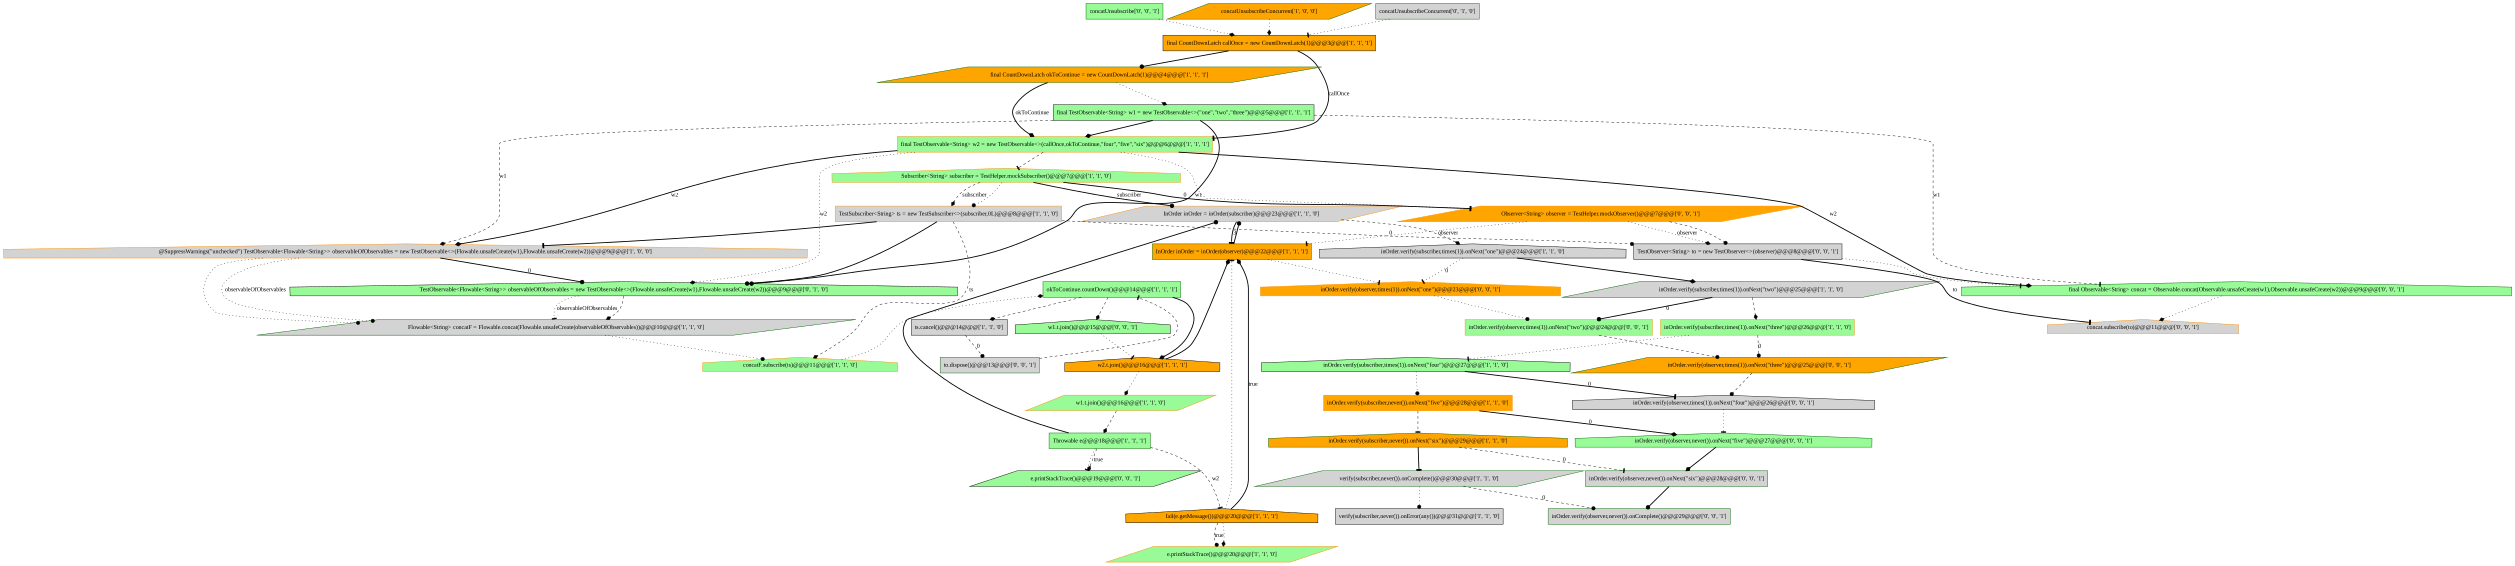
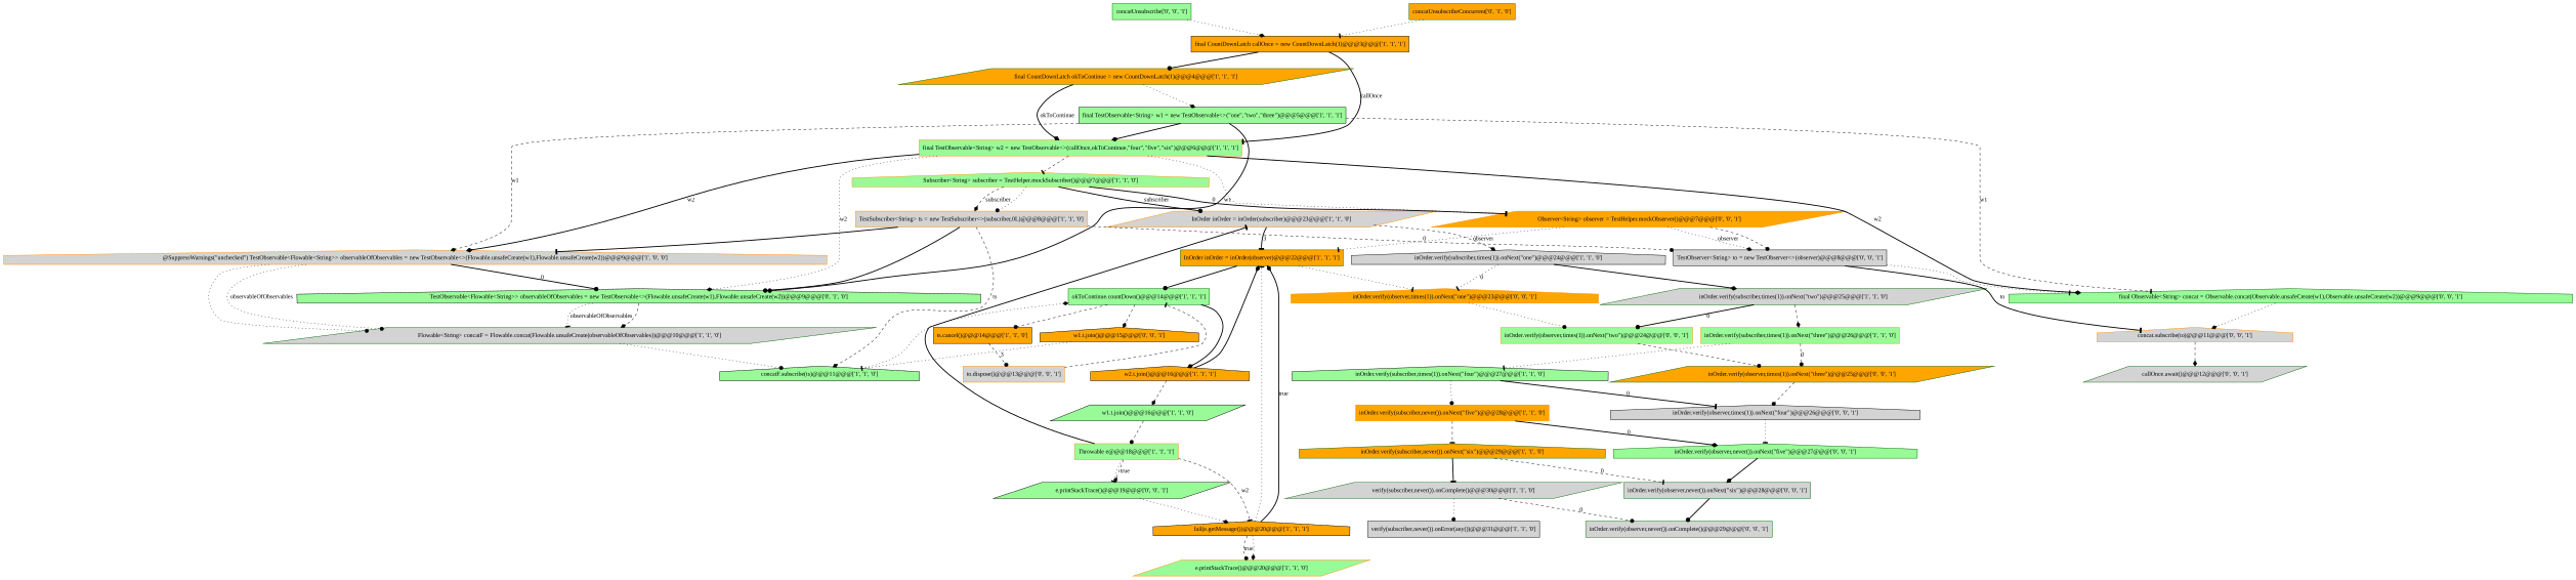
  digraph {
    fontname="Liberation Serif"
    node [color=darkgreen fillcolor=lightgrey fontname="Liberation Serif" shape=box style=filled]
    edge [arrowhead=diamond fontname="Liberation Serif" style=dotted]
    n1 [color=darkorange label="concat.subscribe(to)@@@11@@@['0', '0', '1']" shape=house]
+   n2 [label="callOnce.await()@@@12@@@['0', '0', '1']" shape=parallelogram]
    n3 [color=darkorange fillcolor=orange label="inOrder.verify(subscriber,never()).onNext(\"five\")@@@28@@@['1', '1', '0']"]
    n4 [fillcolor=orange label="inOrder.verify(subscriber,never()).onNext(\"six\")@@@29@@@['1', '1', '0']" shape=house]
    n5 [fillcolor=palegreen label="inOrder.verify(observer,never()).onNext(\"five\")@@@27@@@['0', '0', '1']" shape=house]
    n6 [label="inOrder.verify(observer,never()).onNext(\"six\")@@@28@@@['0', '0', '1']"]
    n7 [label="verify(subscriber,never()).onComplete()@@@30@@@['1', '1', '0']" shape=parallelogram]
-   n8 [color=darkorange fillcolor=palegreen label="concatF.subscribe(ts)@@@11@@@['1', '1', '0']" shape=house]
+   n8 [color=black fillcolor=palegreen label="concatF.subscribe(ts)@@@11@@@['1', '1', '0']" shape=house]
    n9 [fillcolor=palegreen label="okToContinue.countDown()@@@14@@@['1', '1', '1']"]
-   n10 [color=black label="ts.cancel()@@@14@@@['1', '1', '0']"]
+   n10 [color=black fillcolor=orange label="ts.cancel()@@@14@@@['1', '1', '0']"]
    n11 [color=black fillcolor=orange label="w2.t.join()@@@16@@@['1', '1', '1']" shape=house]
-   n12 [color=black fillcolor=palegreen label="w1.t.join()@@@15@@@['0', '0', '1']" shape=house]
+   n12 [color=black fillcolor=orange label="w1.t.join()@@@15@@@['0', '0', '1']" shape=house]
    n13 [color=darkorange fillcolor=palegreen label="Subscriber<String> subscriber = TestHelper.mockSubscriber()@@@7@@@['1', '1', '0']" shape=house]
    n14 [color=darkorange label="InOrder inOrder = inOrder(subscriber)@@@23@@@['1', '1', '0']" shape=parallelogram]
    n15 [color=darkorange label="TestSubscriber<String> ts = new TestSubscriber<>(subscriber,0L)@@@8@@@['1', '1', '0']"]
    n16 [color=darkorange fillcolor=orange label="Observer<String> observer = TestHelper.mockObserver()@@@7@@@['0', '0', '1']" shape=parallelogram]
    n17 [fillcolor=orange label="InOrder inOrder = inOrder(observer)@@@22@@@['1', '1', '1']"]
    n18 [color=black label="inOrder.verify(subscriber,times(1)).onNext(\"one\")@@@24@@@['1', '1', '0']" shape=house]
    n19 [color=darkorange label="@SuppressWarnings(\"unchecked\") TestObservable<Flowable<String>> observableOfObservables = new TestObservable<>(Flowable.unsafeCreate(w1),Flowable.unsafeCreate(w2))@@@9@@@['1', '0', '0']" shape=house]
    n20 [color=black fillcolor=palegreen label="TestObservable<Flowable<String>> observableOfObservables = new TestObservable<>(Flowable.unsafeCreate(w1),Flowable.unsafeCreate(w2))@@@9@@@['0', '1', '0']" shape=house]
    n21 [color=black label="TestObserver<String> to = new TestObserver<>(observer)@@@8@@@['0', '0', '1']"]
    n22 [label="Flowable<String> concatF = Flowable.concat(Flowable.unsafeCreate(observableOfObservables))@@@10@@@['1', '1', '0']" shape=parallelogram]
    n23 [color=darkorange fillcolor=orange label="inOrder.verify(observer,times(1)).onNext(\"one\")@@@23@@@['0', '0', '1']" shape=house]
    n24 [color=darkorange fillcolor=palegreen label="inOrder.verify(observer,times(1)).onNext(\"two\")@@@24@@@['0', '0', '1']"]
    n25 [color=black label="verify(subscriber,never()).onError(any())@@@31@@@['1', '1', '0']"]
-   n26 [fillcolor=palegreen label="Throwable e@@@18@@@['1', '1', '1']"]
+   n26 [color=darkorange fillcolor=palegreen label="Throwable e@@@18@@@['1', '1', '1']"]
    n27 [color=black fillcolor=palegreen label="e.printStackTrace()@@@19@@@['0', '0', '1']" shape=parallelogram]
    n28 [color=black fillcolor=orange label="fail(e.getMessage())@@@20@@@['1', '1', '1']" shape=house]
    n29 [color=darkorange fillcolor=palegreen label="e.printStackTrace()@@@20@@@['1', '1', '0']" shape=parallelogram]
    n30 [label="inOrder.verify(subscriber,times(1)).onNext(\"two\")@@@25@@@['1', '1', '0']" shape=parallelogram]
    n31 [color=darkorange fillcolor=palegreen label="final TestObservable<String> w2 = new TestObservable<>(callOnce,okToContinue,\"four\",\"five\",\"six\")@@@6@@@['1', '1', '1']"]
    n32 [fillcolor=palegreen label="final Observable<String> concat = Observable.concat(Observable.unsafeCreate(w1),Observable.unsafeCreate(w2))@@@9@@@['0', '0', '1']" shape=house]
    n33 [color=black fillcolor=palegreen label="final TestObservable<String> w1 = new TestObservable<>(\"one\",\"two\",\"three\")@@@5@@@['1', '1', '1']"]
    n34 [color=darkorange fillcolor=palegreen label="inOrder.verify(subscriber,times(1)).onNext(\"three\")@@@26@@@['1', '1', '0']"]
    n35 [color=black fillcolor=palegreen label="inOrder.verify(subscriber,times(1)).onNext(\"four\")@@@27@@@['1', '1', '0']" shape=house]
    n36 [fillcolor=orange label="inOrder.verify(observer,times(1)).onNext(\"three\")@@@25@@@['0', '0', '1']" shape=parallelogram]
    n37 [label="inOrder.verify(observer,never()).onComplete()@@@29@@@['0', '0', '1']"]
    n38 [color=black label="inOrder.verify(observer,times(1)).onNext(\"four\")@@@26@@@['0', '0', '1']" shape=house]
-   n39 [label="to.dispose()@@@13@@@['0', '0', '1']"]
+   n39 [color=darkorange label="to.dispose()@@@13@@@['0', '0', '1']"]
    n40 [fillcolor=palegreen label="concatUnsubscribe['0', '0', '1']"]
    n41 [color=black fillcolor=orange label="final CountDownLatch callOnce = new CountDownLatch(1)@@@3@@@['1', '1', '1']"]
    n42 [fillcolor=orange label="final CountDownLatch okToContinue = new CountDownLatch(1)@@@4@@@['1', '1', '1']" shape=parallelogram]
-   n43 [fillcolor=orange label="concatUnsubscribeConcurrent['1', '0', '0']" shape=parallelogram]
-   n44 [color=darkorange fillcolor=palegreen label="w1.t.join()@@@16@@@['1', '1', '0']" shape=parallelogram]
-   n45 [label="concatUnsubscribeConcurrent['0', '1', '0']"]
+   n44 [color=black fillcolor=palegreen label="w1.t.join()@@@16@@@['1', '1', '0']" shape=parallelogram]
+   n45 [fillcolor=orange label="concatUnsubscribeConcurrent['0', '1', '0']"]
+   n1 -> n2 [style=dashed]
    n3 -> n4 [arrowhead=tee style=dashed]
    n3 -> n5 [label=0 style=bold]
    n4 -> n6 [arrowhead=tee label=0 style=dashed]
    n4 -> n7 [arrowhead=tee style=bold]
    n5 -> n6 [style=bold]
    n6 -> n37 [arrowhead=dot style=bold]
    n7 -> n25 [arrowhead=dot]
    n7 -> n37 [arrowhead=dot label=0 style=dashed]
    n8 -> n9
-   n9 -> n10 [style=dashed]
+   n9 -> n10 [arrowhead=dot style=dashed]
    n9 -> n11 [style=bold]
    n9 -> n12 [style=dashed]
-   n10 -> n39 [arrowhead=dot label=0 style=dashed]
+   n10 -> n39 [arrowhead=dot label=3 style=dashed]
    n11 -> n17 [style=bold]
-   n11 -> n44
-   n12 -> n11 [arrowhead=tee]
+   n11 -> n44 [style=dashed]
+   n12 -> n8 [arrowhead=tee]
    n13 -> n14 [arrowhead=dot label=subscriber style=bold]
    n13 -> n15 [label=subscriber style=dashed]
    n13 -> n15 [arrowhead=dot]
    n13 -> n16 [arrowhead=tee label=0 style=bold]
    n14 -> n17 [arrowhead=tee label=3 style=bold]
    n14 -> n18 [style=dashed]
    n15 -> n8 [label=ts style=dashed]
    n15 -> n19 [arrowhead=tee style=bold]
    n15 -> n20 [arrowhead=dot style=bold]
    n15 -> n21 [arrowhead=dot label=0 style=dashed]
    n16 -> n17 [arrowhead=tee label=observer]
    n16 -> n21 [label=observer]
    n16 -> n21 [arrowhead=dot style=dashed]
-   n17 -> n14 [arrowhead=dot style=bold]
+   n17 -> n9 [arrowhead=dot style=bold]
    n17 -> n23 [arrowhead=tee]
    n18 -> n23 [arrowhead=tee label=0]
    n18 -> n30 [style=bold]
    n19 -> n20 [arrowhead=dot label=0 style=bold]
    n19 -> n22 [arrowhead=dot]
    n19 -> n22 [arrowhead=dot label=observableOfObservables]
    n20 -> n22 [arrowhead=tee label=observableOfObservables]
    n20 -> n22 [style=dashed]
    n21 -> n1 [arrowhead=tee label=to style=bold]
    n21 -> n32 [arrowhead=tee]
    n22 -> n8 [arrowhead=dot]
    n23 -> n24 [arrowhead=dot]
    n24 -> n36 [arrowhead=dot style=dashed]
-   n26 -> n14 [arrowhead=dot style=bold]
+   n26 -> n14 [arrowhead=tee style=bold]
    n26 -> n27 [arrowhead=tee]
    n26 -> n27 [label=true style=dashed]
    n26 -> n28 [arrowhead=tee label=w2 style=dashed]
+   n27 -> n28
    n28 -> n17 [arrowhead=tee]
    n28 -> n17 [label=true style=bold]
    n28 -> n29 [arrowhead=dot label=true style=dashed]
    n28 -> n29
    n30 -> n24 [arrowhead=dot label=0 style=bold]
    n30 -> n34 [style=dashed]
    n31 -> n13 [arrowhead=tee style=dashed]
    n31 -> n16 [arrowhead=tee]
    n31 -> n19 [label=w2 style=bold]
    n31 -> n20 [label=w2]
    n31 -> n32 [label=w2 style=bold]
    n32 -> n1
    n33 -> n19 [label=w1 style=dashed]
    n33 -> n20 [arrowhead=dot label=w1 style=bold]
    n33 -> n31 [style=bold]
    n33 -> n32 [arrowhead=tee label=w1 style=dashed]
    n34 -> n35 [arrowhead=tee]
    n34 -> n36 [arrowhead=dot label=0 style=dashed]
    n35 -> n3 [arrowhead=dot]
    n35 -> n38 [arrowhead=tee label=0 style=bold]
    n36 -> n38 [arrowhead=dot style=dashed]
    n38 -> n5 [arrowhead=tee]
    n39 -> n9 [arrowhead=tee style=dashed]
    n40 -> n41
    n41 -> n31 [arrowhead=tee label=callOnce style=bold]
    n41 -> n42 [arrowhead=dot style=bold]
    n42 -> n31 [label=okToContinue style=bold]
    n42 -> n33
-   n43 -> n41
-   n44 -> n26 [style=dashed]
+   n44 -> n26 [arrowhead=dot style=dashed]
    n45 -> n41 [arrowhead=tee]
  }
